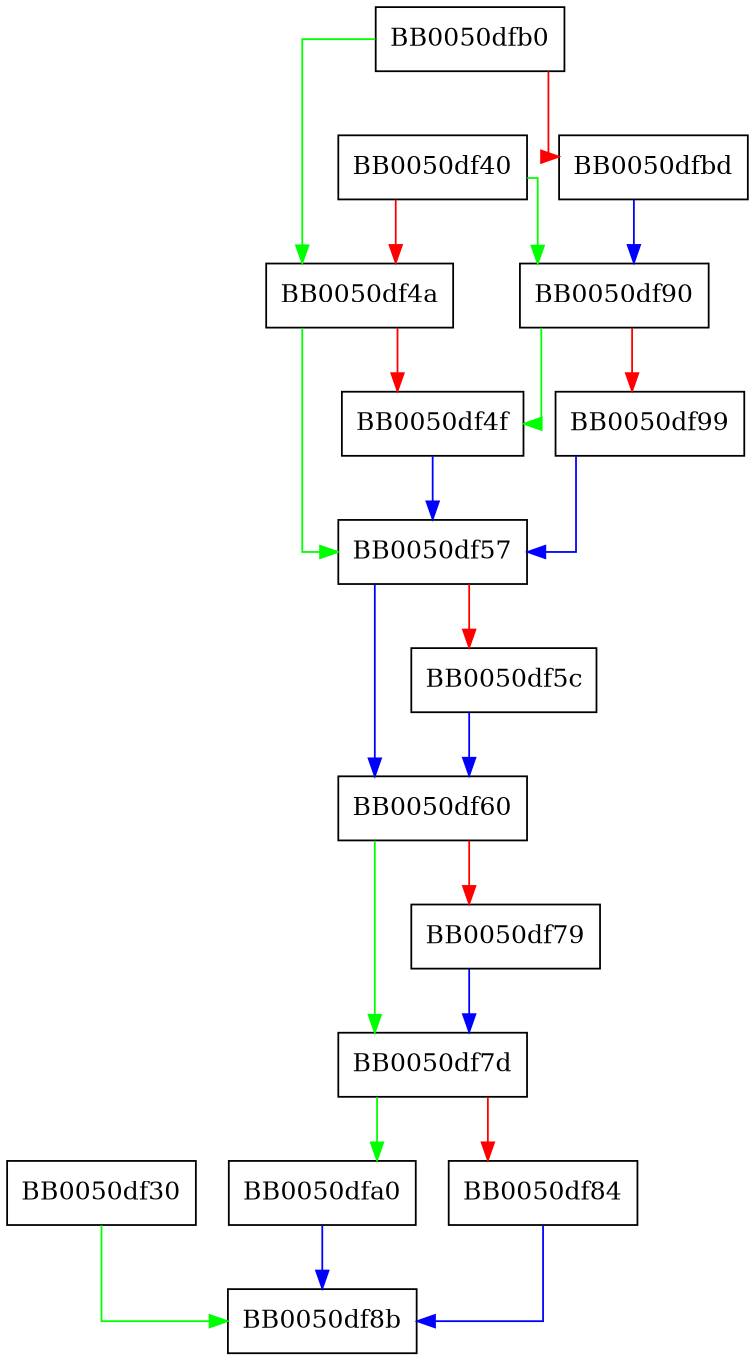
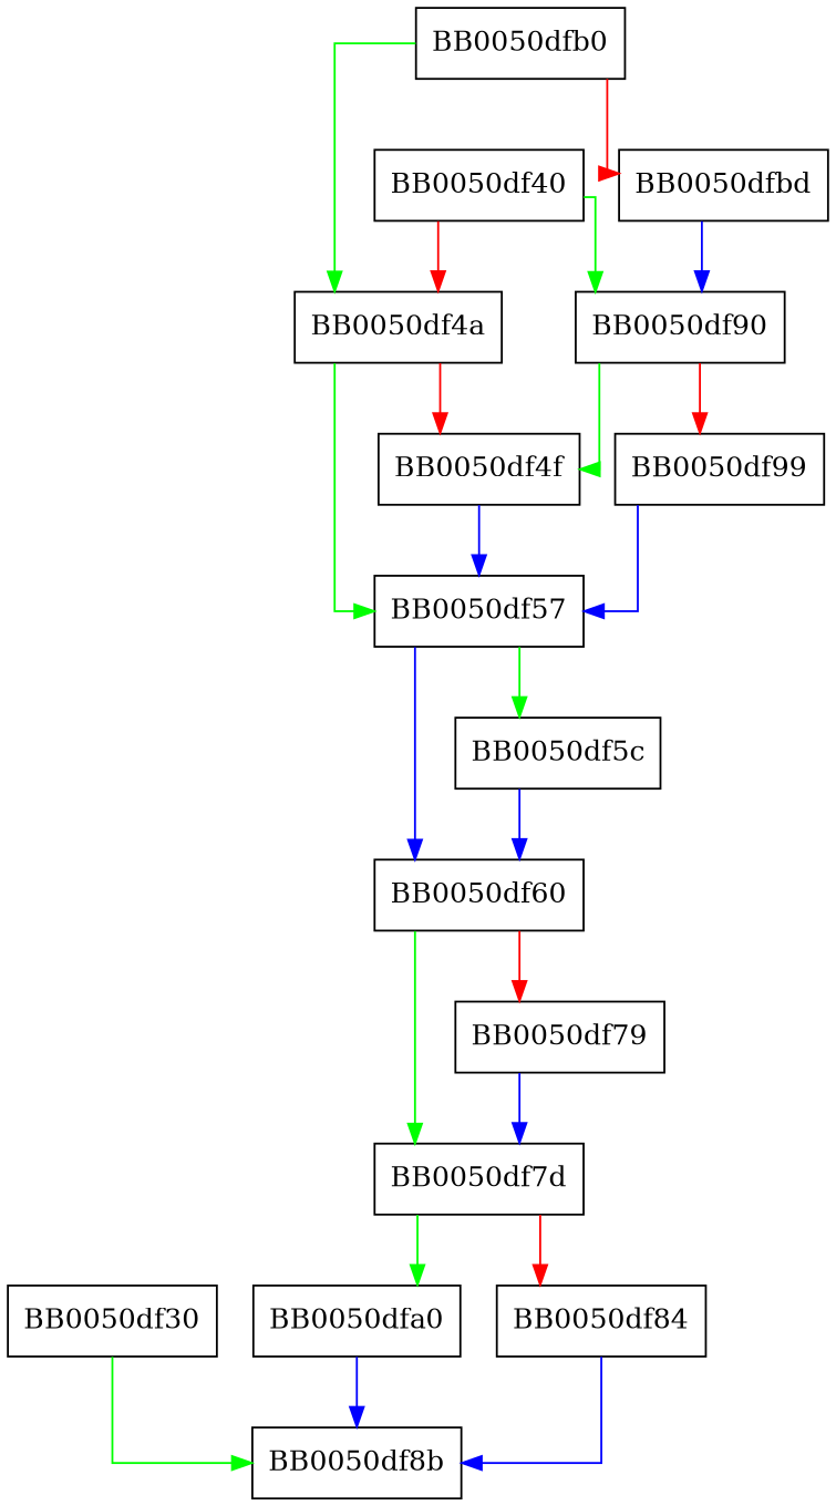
  digraph {
    splines=ortho
    node [shape=box]
    edge [color=blue]
    BB0050df30
    BB0050df8b
    BB0050dfb0
    BB0050df4a
    BB0050dfbd
    BB0050df40
    BB0050df90
    BB0050df4f
    BB0050df57
    BB0050df99
    BB0050df60
    BB0050df5c
    BB0050df7d
    BB0050df79
    BB0050dfa0
    BB0050df84
    BB0050df30 -> BB0050df8b [color=green]
    BB0050dfb0 -> BB0050df4a [color=green]
    BB0050dfb0 -> BB0050dfbd [color=red]
    BB0050df4a -> BB0050df4f [color=red]
    BB0050df4a -> BB0050df57 [color=green]
    BB0050dfbd -> BB0050df90
    BB0050df40 -> BB0050df4a [color=red]
    BB0050df40 -> BB0050df90 [color=green]
    BB0050df90 -> BB0050df4f [color=green]
    BB0050df90 -> BB0050df99 [color=red]
    BB0050df4f -> BB0050df57
    BB0050df57 -> BB0050df60
-   BB0050df57 -> BB0050df5c [color=red]
+   BB0050df57 -> BB0050df5c [color=green]
    BB0050df99 -> BB0050df57
    BB0050df60 -> BB0050df7d [color=green]
    BB0050df60 -> BB0050df79 [color=red]
    BB0050df5c -> BB0050df60
    BB0050df7d -> BB0050dfa0 [color=green]
    BB0050df7d -> BB0050df84 [color=red]
    BB0050df79 -> BB0050df7d
    BB0050dfa0 -> BB0050df8b
    BB0050df84 -> BB0050df8b
  }
